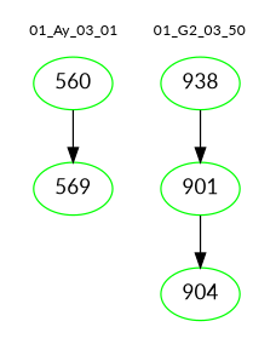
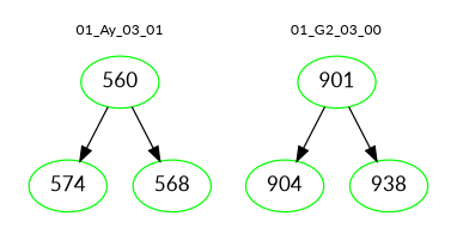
  digraph {
    fontname=Lato
    node [color=green fontname=Lato]
    edge [color=black fontname=Lato]
    n1 [label=560]
-   n3 [label=569]
+   n2 [label=574]
+   n3 [label=568]
    n4 [label=901]
    n5 [label=904]
    n6 [label=938]
    subgraph cluster_1 {
      color=white
      fontsize=10
      label="01_Ay_03_01"
      n1
+     n2
      n3
    }
    subgraph cluster_2 {
      color=white
      fontsize=10
-     label="01_G2_03_50"
+     label="01_G2_03_00"
      n4
      n5
      n6
    }
+   n1 -> n2
    n1 -> n3
    n4 -> n5
-   n6 -> n4
+   n4 -> n6
  }
